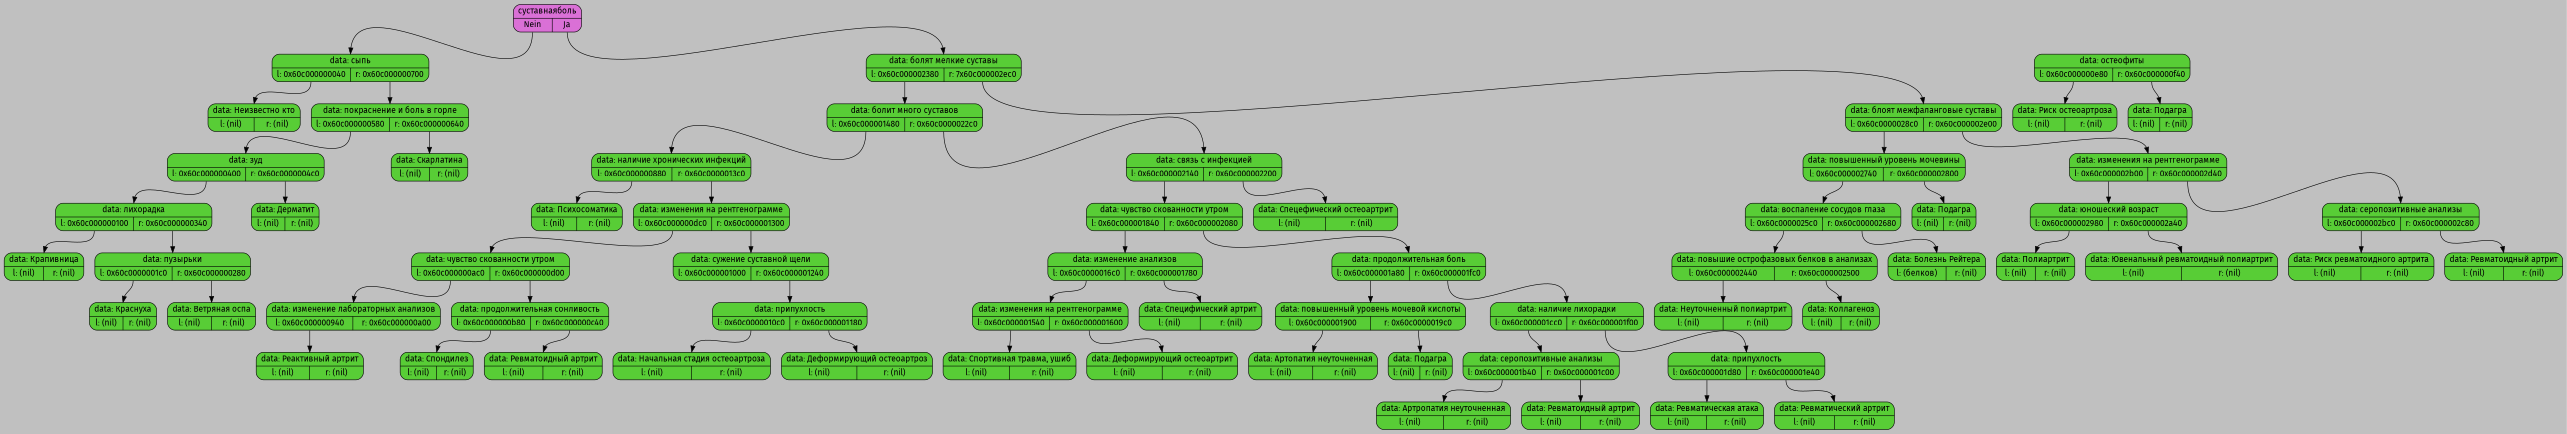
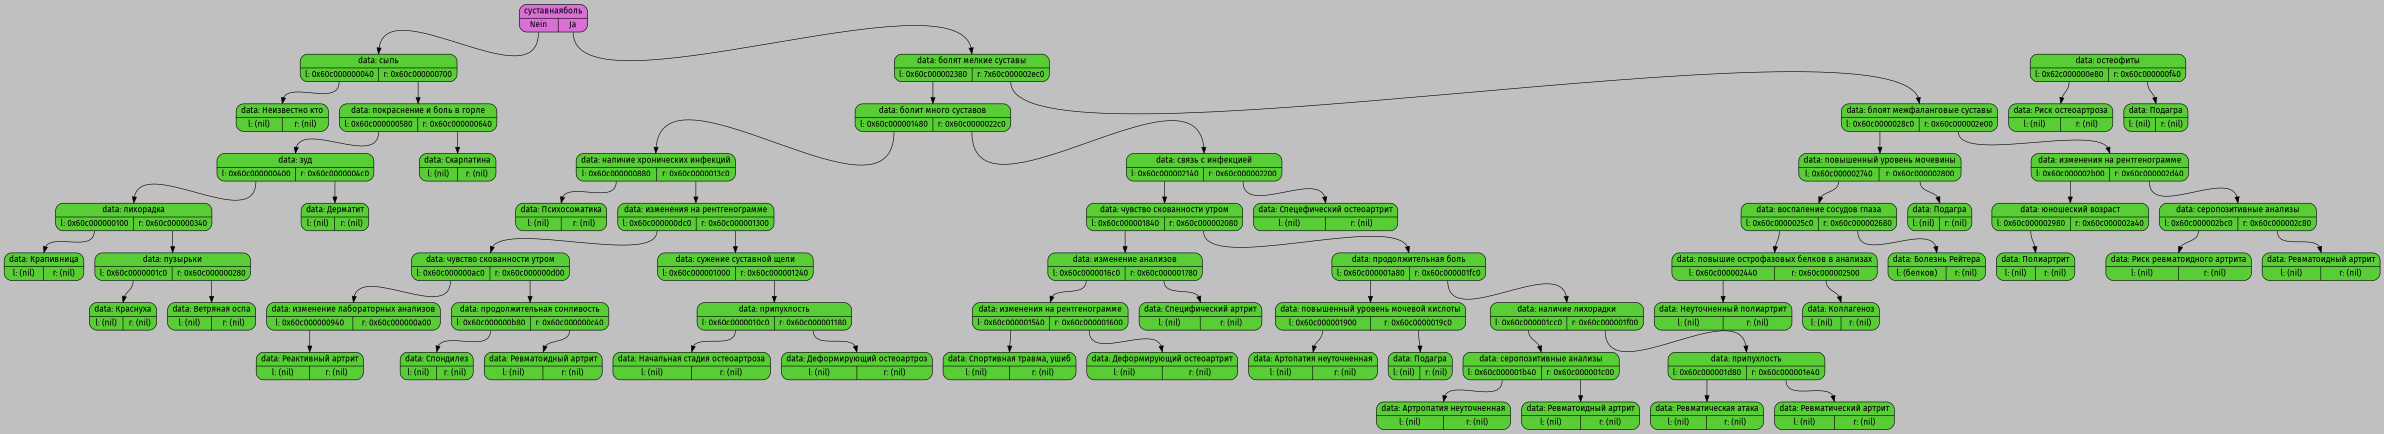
  digraph {
    bgcolor=grey
    fontname="Fira Sans"
    ranksep=equally
    node [fillcolor="#58CD36" fontname="Fira Sans" shape=Mrecord style=filled]
    edge [fontname="Fira Sans" headport="data:n" tailport="left:s"]
    n1 [fillcolor=orchid label="{<data> суставная боль | {<left> Nein | <right> Ja}}"]
    n2 [label="{<data> data: сыпь | {<left> l: 0x60c000000040| <right> r: 0x60c000000700}}"]
    n3 [label="{<data> data: болят мелкие суставы | {<left> l: 0x60c000002380| <right> r: 7x60c000002ec0}}"]
    n4 [label="{<data> data: Неизвестно кто | {<left> l: (nil)| <right> r: (nil)}}"]
    n5 [label="{<data> data: покраснение и боль в горле | {<left> l: 0x60c000000580| <right> r: 0x60c000000640}}"]
    n6 [label="{<data> data: болит много суставов | {<left> l: 0x60c000001480| <right> r: 0x60c0000022c0}}"]
    n7 [label="{<data> data: блоят межфаланговые суставы | {<left> l: 0x60c0000028c0| <right> r: 0x60c000002e00}}"]
    n8 [label="{<data> data: зуд | {<left> l: 0x60c000000400| <right> r: 0x60c0000004c0}}"]
    n9 [label="{<data> data: Скарлатина | {<left> l: (nil)| <right> r: (nil)}}"]
    n10 [label="{<data> data: лихорадка | {<left> l: 0x60c000000100| <right> r: 0x60c000000340}}"]
    n11 [label="{<data> data: Дерматит | {<left> l: (nil)| <right> r: (nil)}}"]
    n12 [label="{<data> data: Крапивница | {<left> l: (nil)| <right> r: (nil)}}"]
    n13 [label="{<data> data: пузырьки | {<left> l: 0x60c0000001c0| <right> r: 0x60c000000280}}"]
    n14 [label="{<data> data: Краснуха | {<left> l: (nil)| <right> r: (nil)}}"]
    n15 [label="{<data> data: Ветряная оспа | {<left> l: (nil)| <right> r: (nil)}}"]
    n16 [label="{<data> data: наличие хронических инфекций | {<left> l: 0x60c000000880| <right> r: 0x60c0000013c0}}"]
    n17 [label="{<data> data: связь с инфекцией | {<left> l: 0x60c000002140| <right> r: 0x60c000002200}}"]
    n18 [label="{<data> data: повышенный уровень мочевины | {<left> l: 0x60c000002740| <right> r: 0x60c000002800}}"]
    n19 [label="{<data> data: изменения на рентгенограмме | {<left> l: 0x60c000002b00| <right> r: 0x60c000002d40}}"]
    n20 [label="{<data> data: Психосоматика | {<left> l: (nil)| <right> r: (nil)}}"]
    n21 [label="{<data> data: изменения на рентгенограмме | {<left> l: 0x60c000000dc0| <right> r: 0x60c000001300}}"]
    n22 [label="{<data> data: чувство скованности утром | {<left> l: 0x60c000001840| <right> r: 0x60c000002080}}"]
    n23 [label="{<data> data: Спецефический остеоартрит | {<left> l: (nil)| <right> r: (nil)}}"]
    n24 [label="{<data> data: чувство скованности утром | {<left> l: 0x60c000000ac0| <right> r: 0x60c000000d00}}"]
    n25 [label="{<data> data: сужение суставной щели | {<left> l: 0x60c000001000| <right> r: 0x60c000001240}}"]
    n26 [label="{<data> data: изменение лабораторных анализов | {<left> l: 0x60c000000940| <right> r: 0x60c000000a00}}"]
    n27 [label="{<data> data: продолжительная сонливость | {<left> l: 0x60c000000b80| <right> r: 0x60c000000c40}}"]
    n28 [label="{<data> data: припухлость | {<left> l: 0x60c0000010c0| <right> r: 0x60c000001180}}"]
    n29 [label="{<data> data: Реактивный артрит | {<left> l: (nil)| <right> r: (nil)}}"]
    n30 [label="{<data> data: Спондилез | {<left> l: (nil)| <right> r: (nil)}}"]
    n31 [label="{<data> data: Ревматоидный артрит | {<left> l: (nil)| <right> r: (nil)}}"]
-   n32 [label="{<data> data: остеофиты | {<left> l: 0x60c000000e80| <right> r: 0x60c000000f40}}"]
+   n32 [label="{<data> data: остеофиты | {<left> l: 0x62c000000e80| <right> r: 0x60c000000f40}}"]
    n33 [label="{<data> data: Риск остеоартроза | {<left> l: (nil)| <right> r: (nil)}}"]
    n34 [label="{<data> data: Подагра | {<left> l: (nil)| <right> r: (nil)}}"]
    n35 [label="{<data> data: Начальная стадия остеоартроза | {<left> l: (nil)| <right> r: (nil)}}"]
    n36 [label="{<data> data: Деформирующий остеоартроз | {<left> l: (nil)| <right> r: (nil)}}"]
    n37 [label="{<data> data: изменение анализов | {<left> l: 0x60c0000016c0| <right> r: 0x60c000001780}}"]
    n38 [label="{<data> data: продолжительная боль | {<left> l: 0x60c000001a80| <right> r: 0x60c000001fc0}}"]
    n39 [label="{<data> data: изменения на рентгенограмме | {<left> l: 0x60c000001540| <right> r: 0x60c000001600}}"]
    n40 [label="{<data> data: Специфический артрит | {<left> l: (nil)| <right> r: (nil)}}"]
    n41 [label="{<data> data: повышенный уровень мочевой кислоты | {<left> l: 0x60c000001900| <right> r: 0x60c0000019c0}}"]
    n42 [label="{<data> data: наличие лихорадки | {<left> l: 0x60c000001cc0| <right> r: 0x60c000001f00}}"]
    n43 [label="{<data> data: Спортивная травма, ушиб | {<left> l: (nil)| <right> r: (nil)}}"]
    n44 [label="{<data> data: Деформирующий остеоартрит | {<left> l: (nil)| <right> r: (nil)}}"]
    n45 [label="{<data> data: Артопатия неуточненная | {<left> l: (nil)| <right> r: (nil)}}"]
    n46 [label="{<data> data: Подагра | {<left> l: (nil)| <right> r: (nil)}}"]
    n47 [label="{<data> data: серопозитивные анализы | {<left> l: 0x60c000001b40| <right> r: 0x60c000001c00}}"]
    n48 [label="{<data> data: припухлость | {<left> l: 0x60c000001d80| <right> r: 0x60c000001e40}}"]
    n49 [label="{<data> data: Артропатия неуточненная | {<left> l: (nil)| <right> r: (nil)}}"]
    n50 [label="{<data> data: Ревматоидный артрит | {<left> l: (nil)| <right> r: (nil)}}"]
    n51 [label="{<data> data: Ревматическая атака | {<left> l: (nil)| <right> r: (nil)}}"]
    n52 [label="{<data> data: Ревматический артрит | {<left> l: (nil)| <right> r: (nil)}}"]
    n53 [label="{<data> data: воспаление сосудов глаза | {<left> l: 0x60c0000025c0| <right> r: 0x60c000002680}}"]
    n54 [label="{<data> data: Подагра | {<left> l: (nil)| <right> r: (nil)}}"]
    n55 [label="{<data> data: юношеский возраст | {<left> l: 0x60c000002980| <right> r: 0x60c000002a40}}"]
    n56 [label="{<data> data: серопозитивные анализы | {<left> l: 0x60c000002bc0| <right> r: 0x60c000002c80}}"]
    n57 [label="{<data> data: повышие острофазовых белков в анализах | {<left> l: 0x60c000002440| <right> r: 0x60c000002500}}"]
    n58 [label="{<data> data: Болезнь Рейтера | {<left> l: (белков)| <right> r: (nil)}}"]
    n59 [label="{<data> data: Неуточненный полиартрит | {<left> l: (nil)| <right> r: (nil)}}"]
    n60 [label="{<data> data: Коллагеноз | {<left> l: (nil)| <right> r: (nil)}}"]
    n61 [label="{<data> data: Полиартрит | {<left> l: (nil)| <right> r: (nil)}}"]
-   n62 [label="{<data> data: Ювенальный ревматоидный полиартрит | {<left> l: (nil)| <right> r: (nil)}}"]
    n63 [label="{<data> data: Риск ревматоидного артрита | {<left> l: (nil)| <right> r: (nil)}}"]
    n64 [label="{<data> data: Ревматоидный артрит | {<left> l: (nil)| <right> r: (nil)}}"]
    subgraph sub_1 {
      rank=source
      n1
    }
    n1 -> n2
    n1 -> n3 [tailport="right:s"]
    n2 -> n4
    n2 -> n5 [tailport="right:s"]
    n3 -> n6
    n3 -> n7 [tailport="right:s"]
    n5 -> n8
    n5 -> n9 [tailport="right:s"]
    n6 -> n16
    n6 -> n17 [tailport="right:s"]
    n7 -> n18
    n7 -> n19 [tailport="right:s"]
    n8 -> n10
    n8 -> n11 [tailport="right:s"]
    n10 -> n12
    n10 -> n13 [tailport="right:s"]
    n13 -> n14
    n13 -> n15 [tailport="right:s"]
    n16 -> n20
    n16 -> n21 [tailport="right:s"]
    n17 -> n22
    n17 -> n23 [tailport="right:s"]
    n18 -> n53
    n18 -> n54 [tailport="right:s"]
    n19 -> n55
    n19 -> n56 [tailport="right:s"]
    n21 -> n24
    n21 -> n25 [tailport="right:s"]
    n22 -> n37
    n22 -> n38 [tailport="right:s"]
    n24 -> n26
    n24 -> n27 [tailport="right:s"]
    n25 -> n28 [tailport="right:s"]
    n26 -> n29
    n27 -> n30
    n27 -> n31 [tailport="right:s"]
    n28 -> n35
    n28 -> n36 [tailport="right:s"]
    n32 -> n33
    n32 -> n34 [tailport="right:s"]
    n37 -> n39
    n37 -> n40 [tailport="right:s"]
    n38 -> n41
    n38 -> n42 [tailport="right:s"]
    n39 -> n43
    n39 -> n44 [tailport="right:s"]
    n41 -> n45
    n41 -> n46 [tailport="right:s"]
    n42 -> n47
    n42 -> n48 [tailport="right:s"]
    n47 -> n49
    n47 -> n50 [tailport="right:s"]
    n48 -> n51
    n48 -> n52 [tailport="right:s"]
    n53 -> n57
    n53 -> n58 [tailport="right:s"]
    n55 -> n61
-   n55 -> n62 [tailport="right:s"]
    n56 -> n63
    n56 -> n64 [tailport="right:s"]
    n57 -> n59
    n57 -> n60 [tailport="right:s"]
  }
